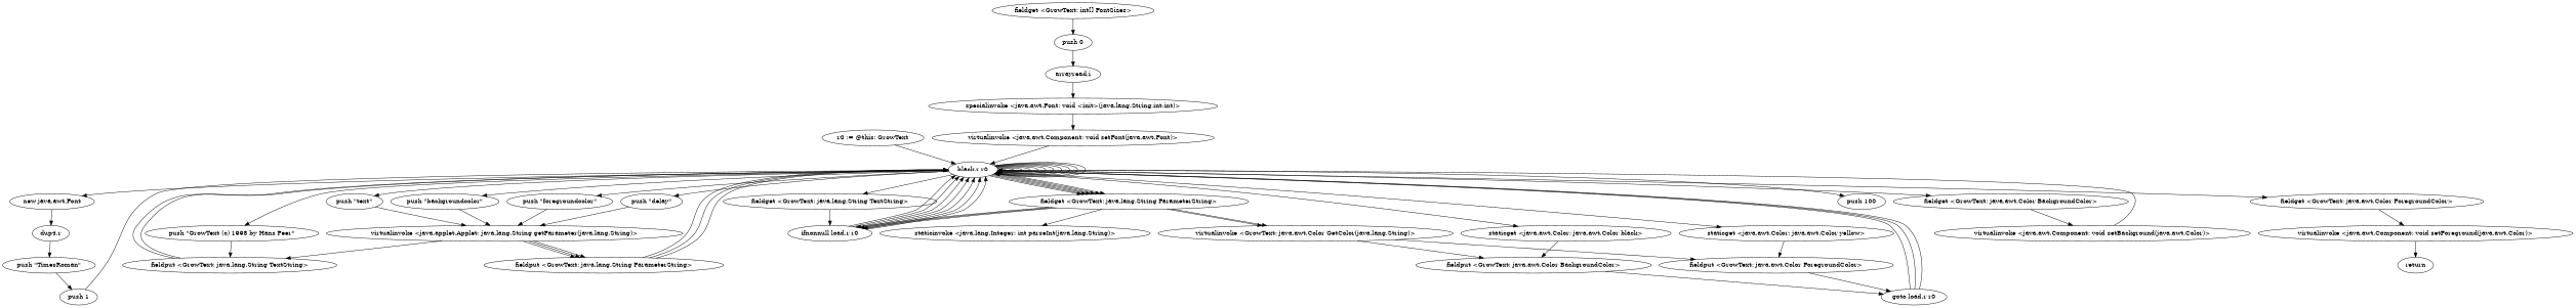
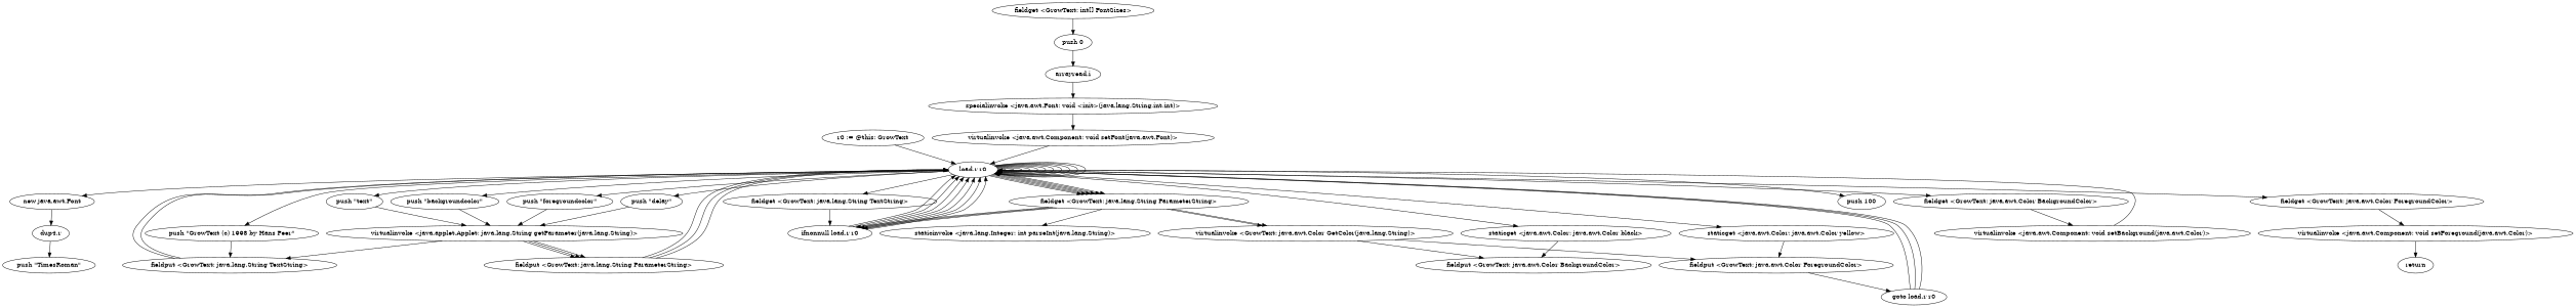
  digraph {
    "r0 := @this: GrowText"
-   "load.r r0" [label="black.r r0"]
+   "load.r r0"
    "new java.awt.Font"
    "push \"text\""
    "fieldget <GrowText: java.lang.String TextString>"
    "push \"GrowText (c) 1998 by Hans Peer\""
    "push \"backgroundcolor\""
    "fieldget <GrowText: java.lang.String ParameterString>"
    "staticget <java.awt.Color: java.awt.Color black>"
    "push \"foregroundcolor\""
    "staticget <java.awt.Color: java.awt.Color yellow>"
    "push \"delay\""
    "push 100"
    "fieldget <GrowText: java.awt.Color BackgroundColor>"
    "fieldget <GrowText: java.awt.Color ForegroundColor>"
    n16 [label="dup4.r"]
    "fieldget <GrowText: int[] FontSizes>"
    "push 0"
    "virtualinvoke <java.applet.Applet: java.lang.String getParameter(java.lang.String)>"
    "ifnonnull load.r r0"
    "fieldput <GrowText: java.lang.String TextString>"
    "staticinvoke <java.lang.Integer: int parseInt(java.lang.String)>"
    "virtualinvoke <GrowText: java.awt.Color GetColor(java.lang.String)>"
    "fieldput <GrowText: java.awt.Color BackgroundColor>"
    "fieldput <GrowText: java.awt.Color ForegroundColor>"
    "virtualinvoke <java.awt.Component: void setBackground(java.awt.Color)>"
    "virtualinvoke <java.awt.Component: void setForeground(java.awt.Color)>"
    "push \"TimesRoman\""
-   "push 1"
    "arrayread.i"
    "specialinvoke <java.awt.Font: void <init>(java.lang.String,int,int)>"
    "virtualinvoke <java.awt.Component: void setFont(java.awt.Font)>"
    "fieldput <GrowText: java.lang.String ParameterString>"
    "goto load.r r0"
    return
    "r0 := @this: GrowText" -> "load.r r0"
    "load.r r0" -> "load.r r0"
    "load.r r0" -> "load.r r0"
    "load.r r0" -> "load.r r0"
    "load.r r0" -> "load.r r0"
    "load.r r0" -> "load.r r0"
    "load.r r0" -> "load.r r0"
    "load.r r0" -> "load.r r0"
    "load.r r0" -> "load.r r0"
    "load.r r0" -> "load.r r0"
    "load.r r0" -> "load.r r0"
    "load.r r0" -> "load.r r0"
    "load.r r0" -> "new java.awt.Font"
    "load.r r0" -> "push \"text\""
    "load.r r0" -> "fieldget <GrowText: java.lang.String TextString>"
    "load.r r0" -> "push \"GrowText (c) 1998 by Hans Peer\""
    "load.r r0" -> "push \"backgroundcolor\""
    "load.r r0" -> "fieldget <GrowText: java.lang.String ParameterString>"
    "load.r r0" -> "fieldget <GrowText: java.lang.String ParameterString>"
    "load.r r0" -> "fieldget <GrowText: java.lang.String ParameterString>"
    "load.r r0" -> "fieldget <GrowText: java.lang.String ParameterString>"
    "load.r r0" -> "fieldget <GrowText: java.lang.String ParameterString>"
    "load.r r0" -> "fieldget <GrowText: java.lang.String ParameterString>"
    "load.r r0" -> "staticget <java.awt.Color: java.awt.Color black>"
    "load.r r0" -> "push \"foregroundcolor\""
    "load.r r0" -> "staticget <java.awt.Color: java.awt.Color yellow>"
    "load.r r0" -> "push \"delay\""
    "load.r r0" -> "push 100"
    "load.r r0" -> "fieldget <GrowText: java.awt.Color BackgroundColor>"
    "load.r r0" -> "fieldget <GrowText: java.awt.Color ForegroundColor>"
    "new java.awt.Font" -> n16
    "push \"text\"" -> "virtualinvoke <java.applet.Applet: java.lang.String getParameter(java.lang.String)>"
    "fieldget <GrowText: java.lang.String TextString>" -> "ifnonnull load.r r0"
    "push \"GrowText (c) 1998 by Hans Peer\"" -> "fieldput <GrowText: java.lang.String TextString>"
    "push \"backgroundcolor\"" -> "virtualinvoke <java.applet.Applet: java.lang.String getParameter(java.lang.String)>"
    "fieldget <GrowText: java.lang.String ParameterString>" -> "ifnonnull load.r r0"
    "fieldget <GrowText: java.lang.String ParameterString>" -> "ifnonnull load.r r0"
    "fieldget <GrowText: java.lang.String ParameterString>" -> "ifnonnull load.r r0"
    "fieldget <GrowText: java.lang.String ParameterString>" -> "staticinvoke <java.lang.Integer: int parseInt(java.lang.String)>"
    "fieldget <GrowText: java.lang.String ParameterString>" -> "virtualinvoke <GrowText: java.awt.Color GetColor(java.lang.String)>"
    "fieldget <GrowText: java.lang.String ParameterString>" -> "virtualinvoke <GrowText: java.awt.Color GetColor(java.lang.String)>"
    "staticget <java.awt.Color: java.awt.Color black>" -> "fieldput <GrowText: java.awt.Color BackgroundColor>"
    "push \"foregroundcolor\"" -> "virtualinvoke <java.applet.Applet: java.lang.String getParameter(java.lang.String)>"
    "staticget <java.awt.Color: java.awt.Color yellow>" -> "fieldput <GrowText: java.awt.Color ForegroundColor>"
    "push \"delay\"" -> "virtualinvoke <java.applet.Applet: java.lang.String getParameter(java.lang.String)>"
    "fieldget <GrowText: java.awt.Color BackgroundColor>" -> "virtualinvoke <java.awt.Component: void setBackground(java.awt.Color)>"
    "fieldget <GrowText: java.awt.Color ForegroundColor>" -> "virtualinvoke <java.awt.Component: void setForeground(java.awt.Color)>"
    n16 -> "push \"TimesRoman\""
    "fieldget <GrowText: int[] FontSizes>" -> "push 0"
    "push 0" -> "arrayread.i"
    "virtualinvoke <java.applet.Applet: java.lang.String getParameter(java.lang.String)>" -> "fieldput <GrowText: java.lang.String TextString>"
    "virtualinvoke <java.applet.Applet: java.lang.String getParameter(java.lang.String)>" -> "fieldput <GrowText: java.lang.String ParameterString>"
    "virtualinvoke <java.applet.Applet: java.lang.String getParameter(java.lang.String)>" -> "fieldput <GrowText: java.lang.String ParameterString>"
    "virtualinvoke <java.applet.Applet: java.lang.String getParameter(java.lang.String)>" -> "fieldput <GrowText: java.lang.String ParameterString>"
    "ifnonnull load.r r0" -> "load.r r0"
    "ifnonnull load.r r0" -> "load.r r0"
    "ifnonnull load.r r0" -> "load.r r0"
    "ifnonnull load.r r0" -> "load.r r0"
    "ifnonnull load.r r0" -> "load.r r0"
    "ifnonnull load.r r0" -> "load.r r0"
    "ifnonnull load.r r0" -> "load.r r0"
    "fieldput <GrowText: java.lang.String TextString>" -> "load.r r0"
    "fieldput <GrowText: java.lang.String TextString>" -> "load.r r0"
    "virtualinvoke <GrowText: java.awt.Color GetColor(java.lang.String)>" -> "fieldput <GrowText: java.awt.Color BackgroundColor>"
    "virtualinvoke <GrowText: java.awt.Color GetColor(java.lang.String)>" -> "fieldput <GrowText: java.awt.Color ForegroundColor>"
-   "fieldput <GrowText: java.awt.Color BackgroundColor>" -> "goto load.r r0"
    "fieldput <GrowText: java.awt.Color ForegroundColor>" -> "goto load.r r0"
    "virtualinvoke <java.awt.Component: void setBackground(java.awt.Color)>" -> "load.r r0"
    "virtualinvoke <java.awt.Component: void setForeground(java.awt.Color)>" -> return
-   "push \"TimesRoman\"" -> "push 1"
-   "push 1" -> "load.r r0"
    "arrayread.i" -> "specialinvoke <java.awt.Font: void <init>(java.lang.String,int,int)>"
    "specialinvoke <java.awt.Font: void <init>(java.lang.String,int,int)>" -> "virtualinvoke <java.awt.Component: void setFont(java.awt.Font)>"
    "virtualinvoke <java.awt.Component: void setFont(java.awt.Font)>" -> "load.r r0"
    "fieldput <GrowText: java.lang.String ParameterString>" -> "load.r r0"
    "fieldput <GrowText: java.lang.String ParameterString>" -> "load.r r0"
    "fieldput <GrowText: java.lang.String ParameterString>" -> "load.r r0"
    "goto load.r r0" -> "load.r r0"
    "goto load.r r0" -> "load.r r0"
    "goto load.r r0" -> "load.r r0"
  }
